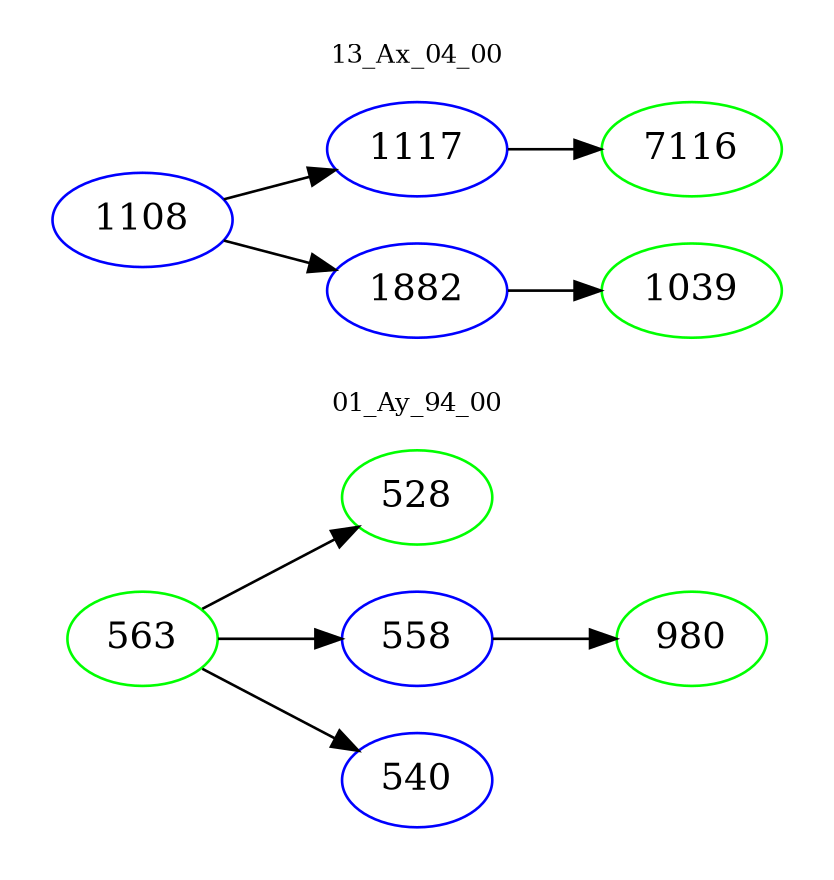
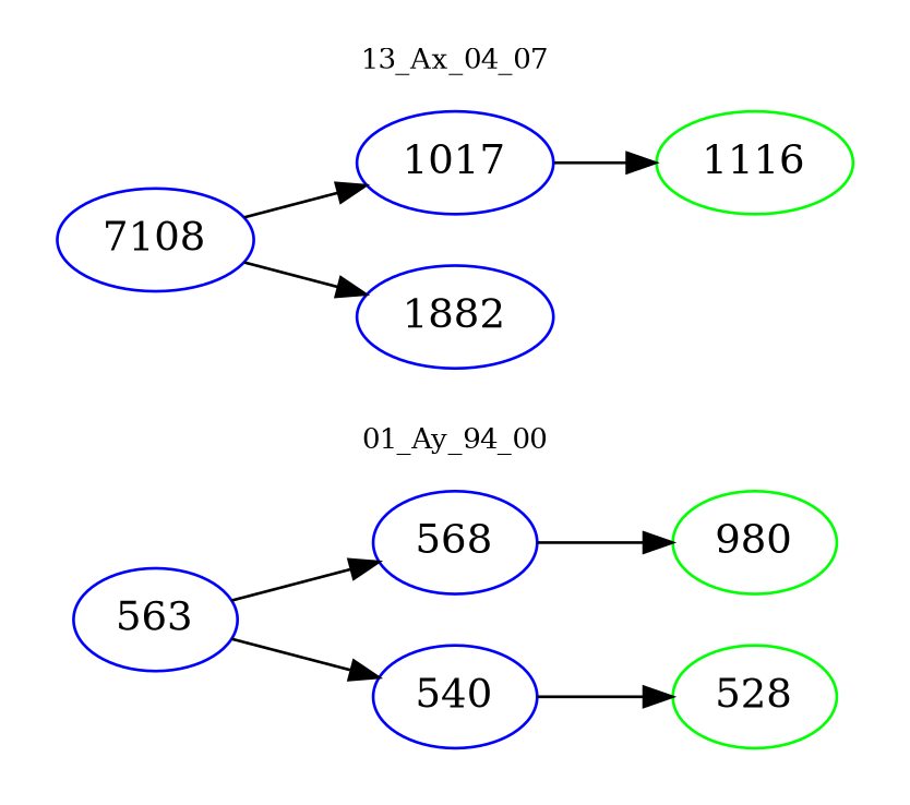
  digraph {
    rankdir=LR
    node [color=blue]
    edge [color=black]
-   n1 [color=green label=563]
+   n1 [label=563]
    n2 [label=540]
-   n3 [label=558]
+   n3 [label=568]
    n4 [color=green label=528]
    n5 [color=green label=980]
-   n6 [label=1108]
+   n6 [label=7108]
    n7 [label=1882]
-   n8 [label=1117]
-   n9 [color=green label=1039]
-   n10 [color=green label=7116]
+   n8 [label=1017]
+   n10 [color=green label=1116]
    subgraph cluster_1 {
      color=white
      fontsize=10
      label="01_Ay_94_00"
      n1
      n2
      n3
      n4
      n5
    }
    subgraph cluster_2 {
      color=white
      fontsize=10
-     label="13_Ax_04_00"
+     label="13_Ax_04_07"
      n6
      n7
      n8
-     n9
      n10
    }
    n1 -> n2
    n1 -> n3
-   n1 -> n4
+   n2 -> n4
    n3 -> n5
    n6 -> n7
    n6 -> n8
-   n7 -> n9
    n8 -> n10
  }
